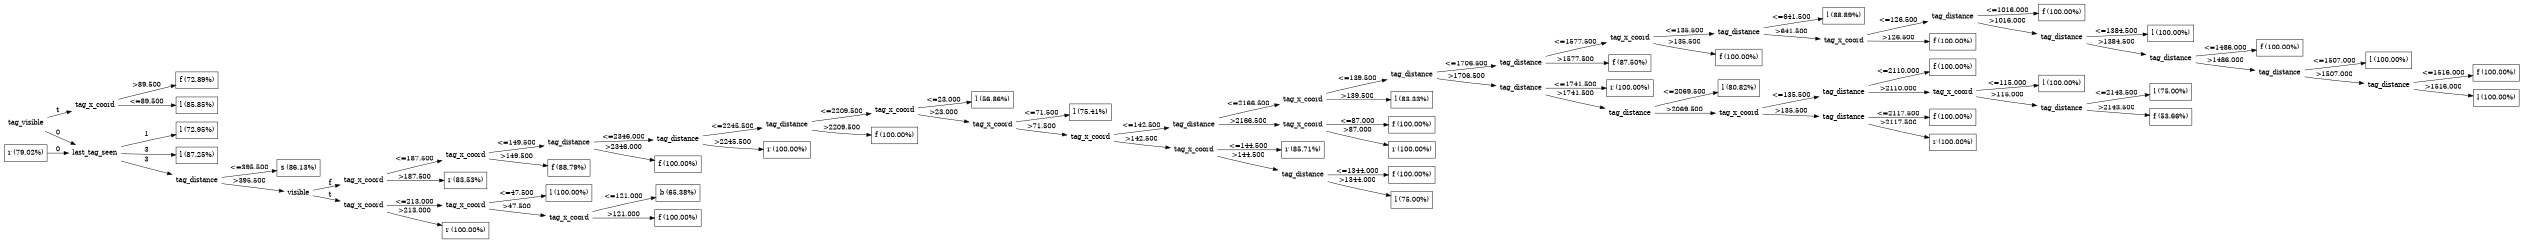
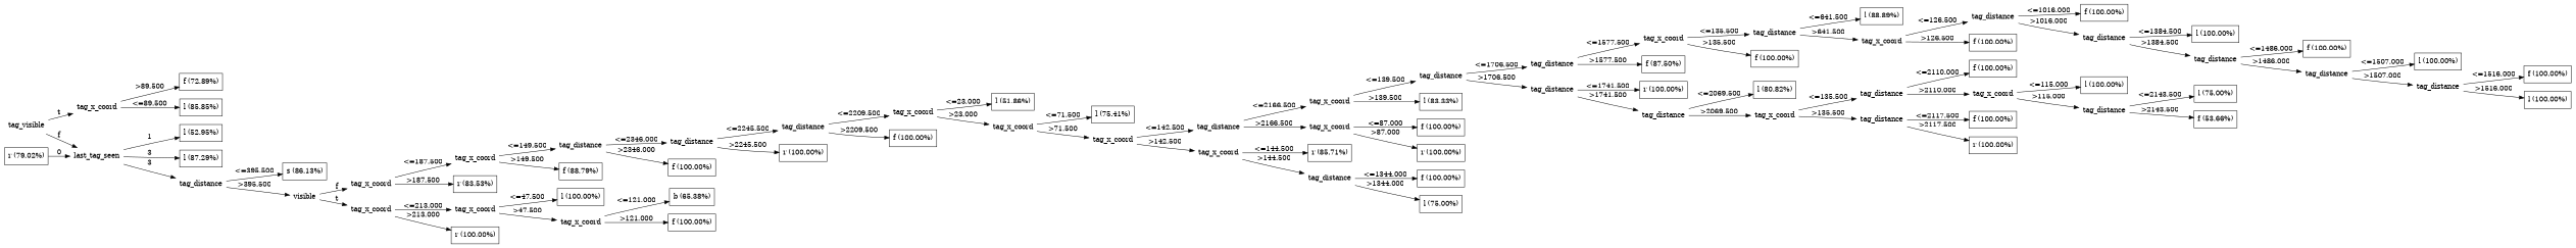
  digraph {
    rankdir=LR
    node [shape=box]
    n1 [label=tag_visible shape=plaintext]
    n2 [label=last_tag_seen shape=plaintext]
    n3 [label=tag_x_coord shape=plaintext]
-   n4 [label="l (72.95%)"]
-   n5 [label="l (87.25%)"]
+   n4 [label="l (52.95%)"]
+   n5 [label="l (87.29%)"]
    n6 [label=tag_distance shape=plaintext]
    n7 [label="l (85.85%)"]
    n8 [label="f (72.89%)"]
    n9 [label="r (79.02%)"]
    n10 [label="s (86.13%)"]
    n11 [label=visible shape=plaintext]
    n12 [label=tag_x_coord shape=plaintext]
    n13 [label=tag_x_coord shape=plaintext]
    n14 [label=tag_x_coord shape=plaintext]
    n15 [label="r (83.53%)"]
    n16 [label=tag_x_coord shape=plaintext]
    n17 [label="r (100.00%)"]
    n18 [label=tag_distance shape=plaintext]
    n19 [label="f (88.79%)"]
    n20 [label=tag_distance shape=plaintext]
    n21 [label="f (100.00%)"]
    n22 [label=tag_distance shape=plaintext]
    n23 [label="r (100.00%)"]
    n24 [label=tag_x_coord shape=plaintext]
    n25 [label="f (100.00%)"]
-   n26 [label="l (56.86%)"]
+   n26 [label="l (51.86%)"]
    n27 [label=tag_x_coord shape=plaintext]
    n28 [label="l (75.41%)"]
    n29 [label=tag_x_coord shape=plaintext]
    n30 [label=tag_distance shape=plaintext]
    n31 [label=tag_x_coord shape=plaintext]
    n32 [label=tag_x_coord shape=plaintext]
    n33 [label=tag_x_coord shape=plaintext]
    n34 [label="r (85.71%)"]
    n35 [label=tag_distance shape=plaintext]
    n36 [label=tag_distance shape=plaintext]
    n37 [label="l (83.33%)"]
    n38 [label="f (100.00%)"]
    n39 [label="r (100.00%)"]
    n40 [label=tag_distance shape=plaintext]
    n41 [label=tag_distance shape=plaintext]
    n42 [label=tag_x_coord shape=plaintext]
    n43 [label="f (87.50%)"]
    n44 [label="r (100.00%)"]
    n45 [label=tag_distance shape=plaintext]
    n46 [label=tag_distance shape=plaintext]
    n47 [label="f (100.00%)"]
    n48 [label="l (88.89%)"]
    n49 [label=tag_x_coord shape=plaintext]
    n50 [label=tag_distance shape=plaintext]
    n51 [label="f (100.00%)"]
    n52 [label="f (100.00%)"]
    n53 [label=tag_distance shape=plaintext]
    n54 [label="l (100.00%)"]
    n55 [label=tag_distance shape=plaintext]
    n56 [label="f (100.00%)"]
    n57 [label=tag_distance shape=plaintext]
    n58 [label="l (100.00%)"]
    n59 [label=tag_distance shape=plaintext]
    n60 [label="f (100.00%)"]
    n61 [label="l (100.00%)"]
    n62 [label="l (80.82%)"]
    n63 [label=tag_x_coord shape=plaintext]
    n64 [label=tag_distance shape=plaintext]
    n65 [label=tag_distance shape=plaintext]
    n66 [label="f (100.00%)"]
    n67 [label=tag_x_coord shape=plaintext]
    n68 [label="f (100.00%)"]
    n69 [label="r (100.00%)"]
    n70 [label="l (100.00%)"]
    n71 [label=tag_distance shape=plaintext]
    n72 [label="l (75.00%)"]
    n73 [label="f (53.66%)"]
    n74 [label="f (100.00%)"]
    n75 [label="l (75.00%)"]
    n76 [label="l (100.00%)"]
    n77 [label=tag_x_coord shape=plaintext]
    n78 [label="b (65.38%)"]
    n79 [label="f (100.00%)"]
-   n1 -> n2 [label=0]
+   n1 -> n2 [label=f]
    n1 -> n3 [label=t]
    n2 -> n4 [label=1]
    n2 -> n5 [label=3]
    n2 -> n6 [label=3]
    n3 -> n7 [label="<=89.500"]
    n3 -> n8 [label=">89.500"]
    n6 -> n10 [label="<=395.500"]
    n6 -> n11 [label=">395.500"]
    n9 -> n2 [label=0]
    n11 -> n12 [label=f]
    n11 -> n13 [label=t]
    n12 -> n14 [label="<=187.500"]
    n12 -> n15 [label=">187.500"]
    n13 -> n16 [label="<=213.000"]
    n13 -> n17 [label=">213.000"]
    n14 -> n18 [label="<=149.500"]
    n14 -> n19 [label=">149.500"]
    n16 -> n76 [label="<=47.500"]
    n16 -> n77 [label=">47.500"]
    n18 -> n20 [label="<=2346.000"]
    n18 -> n21 [label=">2346.000"]
    n20 -> n22 [label="<=2245.500"]
    n20 -> n23 [label=">2245.500"]
    n22 -> n24 [label="<=2209.500"]
    n22 -> n25 [label=">2209.500"]
    n24 -> n26 [label="<=23.000"]
    n24 -> n27 [label=">23.000"]
    n27 -> n28 [label="<=71.500"]
    n27 -> n29 [label=">71.500"]
    n29 -> n30 [label="<=142.500"]
    n29 -> n31 [label=">142.500"]
    n30 -> n32 [label="<=2166.500"]
    n30 -> n33 [label=">2166.500"]
    n31 -> n34 [label="<=144.500"]
    n31 -> n35 [label=">144.500"]
    n32 -> n36 [label="<=139.500"]
    n32 -> n37 [label=">139.500"]
    n33 -> n38 [label="<=87.000"]
    n33 -> n39 [label=">87.000"]
    n35 -> n74 [label="<=1344.000"]
    n35 -> n75 [label=">1344.000"]
    n36 -> n40 [label="<=1706.500"]
    n36 -> n41 [label=">1706.500"]
    n40 -> n42 [label="<=1577.500"]
    n40 -> n43 [label=">1577.500"]
    n41 -> n44 [label="<=1741.500"]
    n41 -> n45 [label=">1741.500"]
    n42 -> n46 [label="<=135.500"]
    n42 -> n47 [label=">135.500"]
    n45 -> n62 [label="<=2069.500"]
    n45 -> n63 [label=">2069.500"]
    n46 -> n48 [label="<=641.500"]
    n46 -> n49 [label=">641.500"]
    n49 -> n50 [label="<=126.500"]
    n49 -> n51 [label=">126.500"]
    n50 -> n52 [label="<=1016.000"]
    n50 -> n53 [label=">1016.000"]
    n53 -> n54 [label="<=1384.500"]
    n53 -> n55 [label=">1384.500"]
    n55 -> n56 [label="<=1486.000"]
    n55 -> n57 [label=">1486.000"]
    n57 -> n58 [label="<=1507.000"]
    n57 -> n59 [label=">1507.000"]
    n59 -> n60 [label="<=1516.000"]
    n59 -> n61 [label=">1516.000"]
    n63 -> n64 [label="<=135.500"]
    n63 -> n65 [label=">135.500"]
    n64 -> n66 [label="<=2110.000"]
    n64 -> n67 [label=">2110.000"]
    n65 -> n68 [label="<=2117.500"]
    n65 -> n69 [label=">2117.500"]
    n67 -> n70 [label="<=115.000"]
    n67 -> n71 [label=">115.000"]
    n71 -> n72 [label="<=2143.500"]
    n71 -> n73 [label=">2143.500"]
    n77 -> n78 [label="<=121.000"]
    n77 -> n79 [label=">121.000"]
  }
